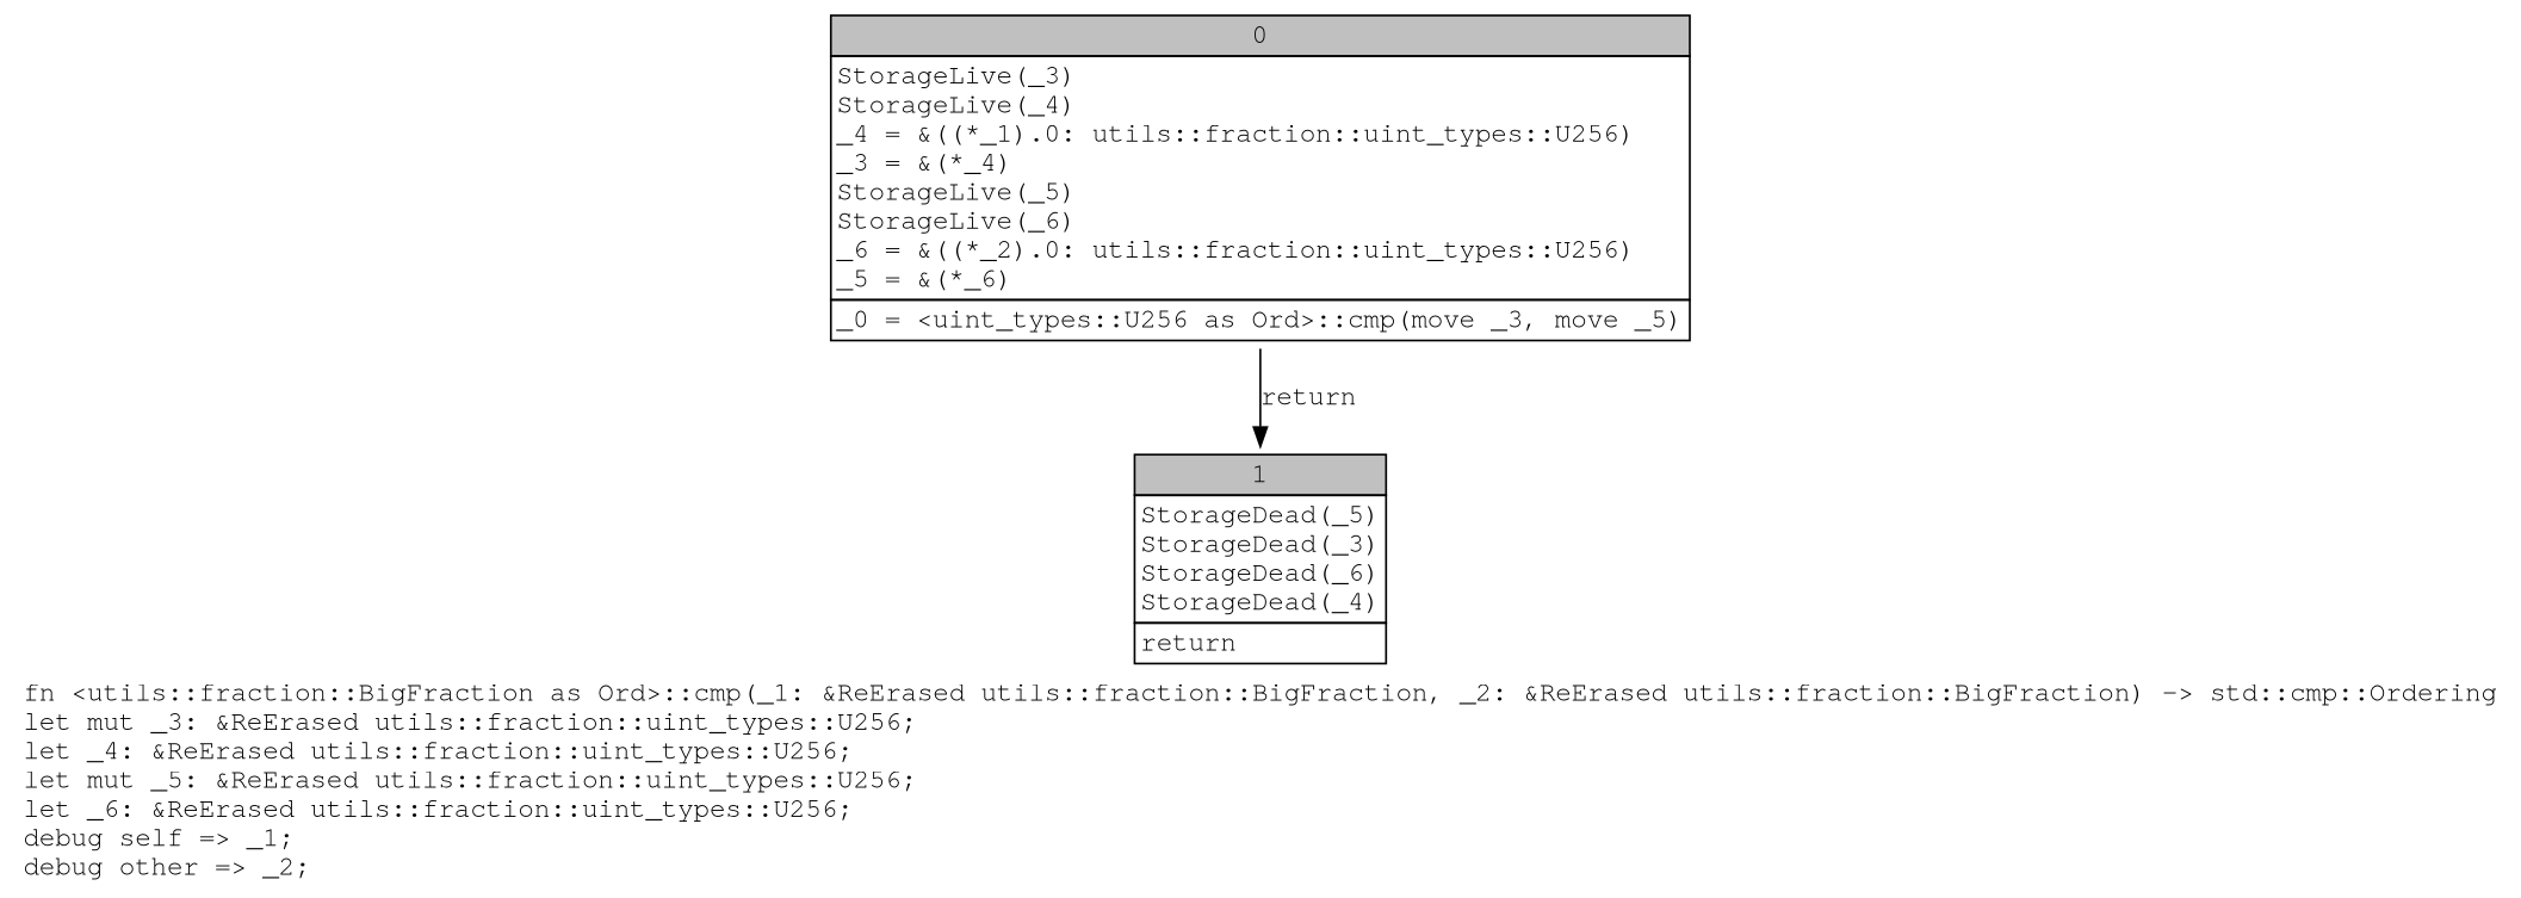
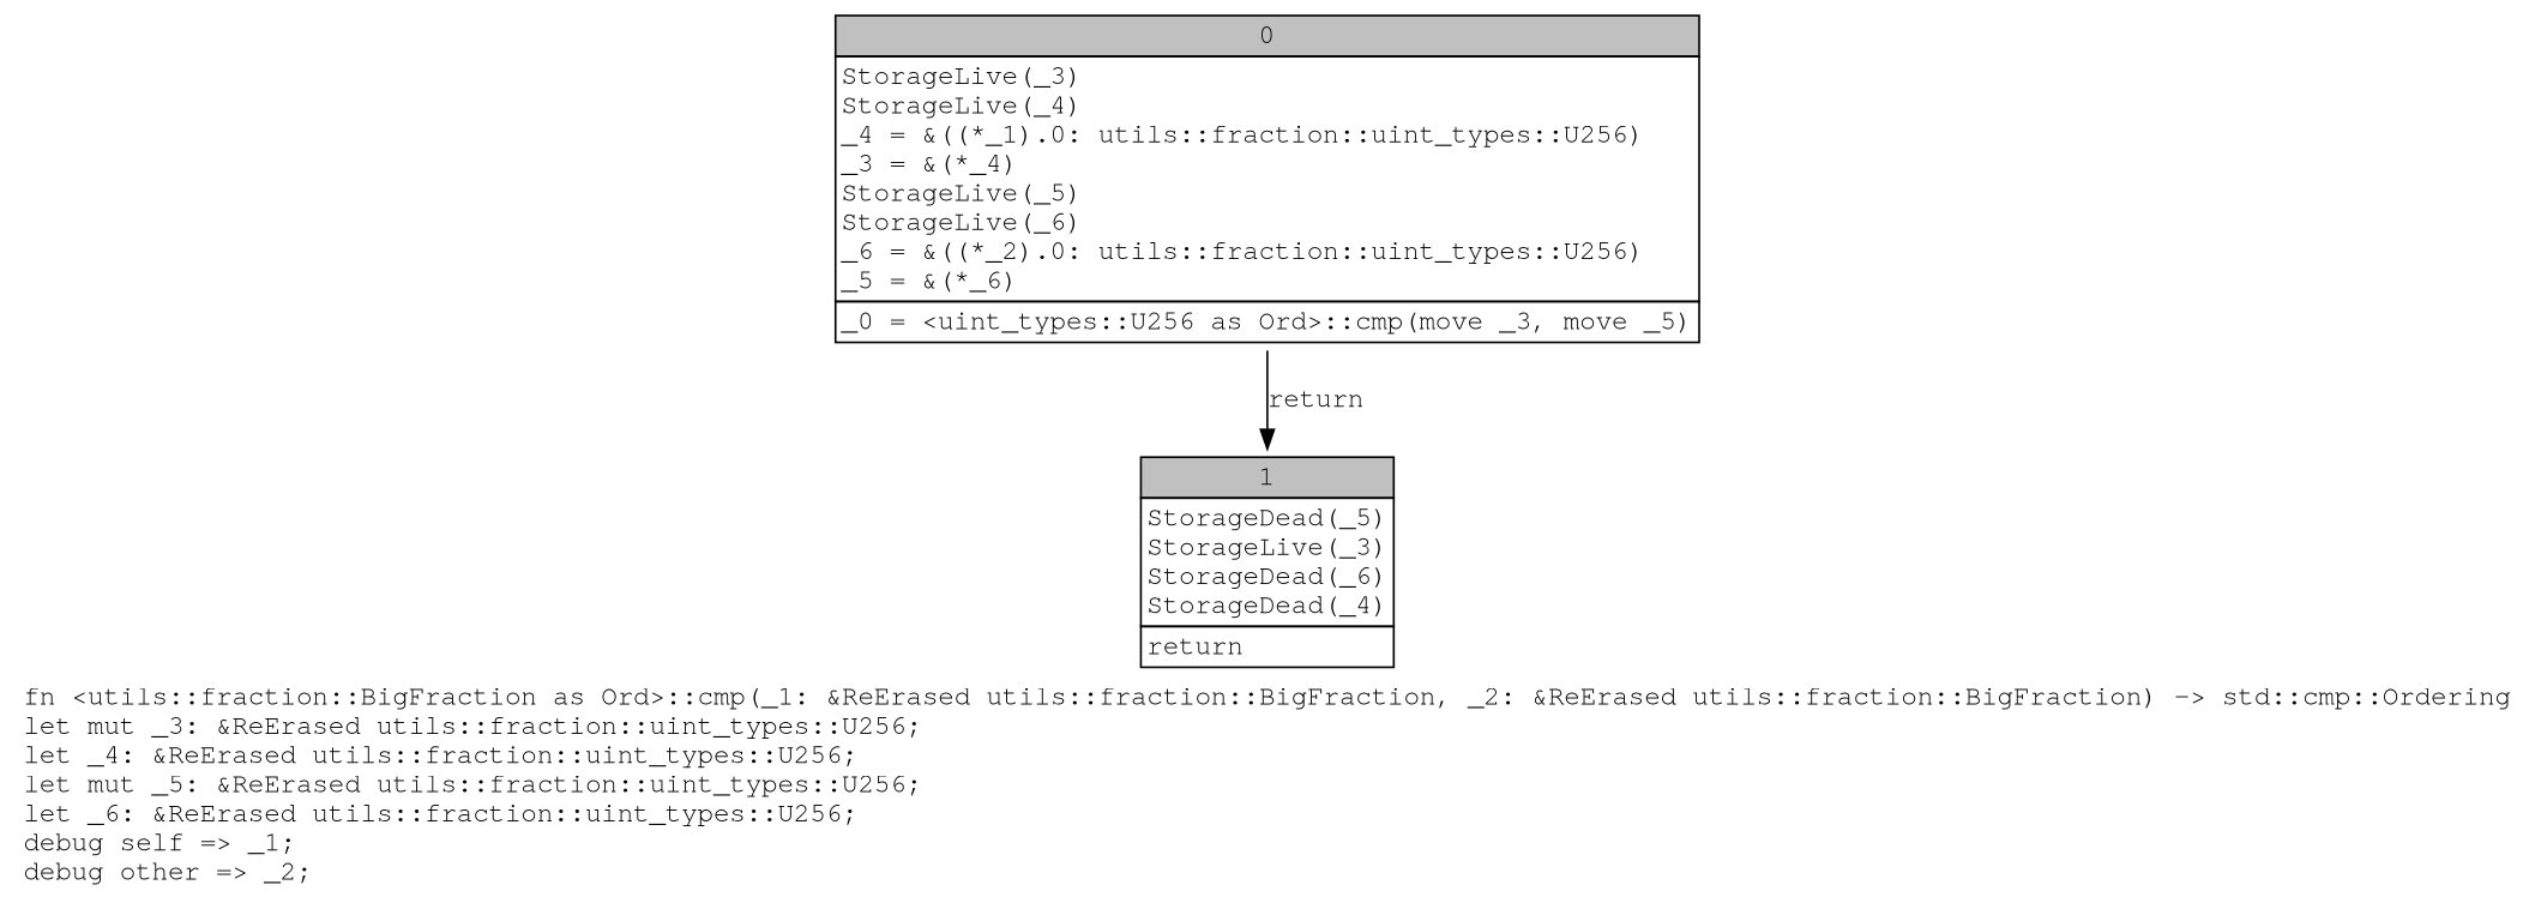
  digraph {
    fontname="Courier, monospace"
    label=<fn &lt;utils::fraction::BigFraction as Ord&gt;::cmp(_1: &amp;ReErased utils::fraction::BigFraction, _2: &amp;ReErased utils::fraction::BigFraction) -&gt; std::cmp::Ordering<br align="left"/>let mut _3: &amp;ReErased utils::fraction::uint_types::U256;<br align="left"/>let _4: &amp;ReErased utils::fraction::uint_types::U256;<br align="left"/>let mut _5: &amp;ReErased utils::fraction::uint_types::U256;<br align="left"/>let _6: &amp;ReErased utils::fraction::uint_types::U256;<br align="left"/>debug self =&gt; _1;<br align="left"/>debug other =&gt; _2;<br align="left"/>>
    node [fontname="Courier, monospace" shape=none]
    n1 [label=<<table border="0" cellborder="1" cellspacing="0"><tr><td bgcolor="gray" align="center" colspan="1">0</td></tr><tr><td align="left" balign="left">StorageLive(_3)<br/>StorageLive(_4)<br/>_4 = &amp;((*_1).0: utils::fraction::uint_types::U256)<br/>_3 = &amp;(*_4)<br/>StorageLive(_5)<br/>StorageLive(_6)<br/>_6 = &amp;((*_2).0: utils::fraction::uint_types::U256)<br/>_5 = &amp;(*_6)<br/></td></tr><tr><td align="left">_0 = &lt;uint_types::U256 as Ord&gt;::cmp(move _3, move _5)</td></tr></table>>]
-   n2 [label=<<table border="0" cellborder="1" cellspacing="0"><tr><td bgcolor="gray" align="center" colspan="1">1</td></tr><tr><td align="left" balign="left">StorageDead(_5)<br/>StorageDead(_3)<br/>StorageDead(_6)<br/>StorageDead(_4)<br/></td></tr><tr><td align="left">return</td></tr></table>>]
+   n2 [label=<<table border="0" cellborder="1" cellspacing="0"><tr><td bgcolor="gray" align="center" colspan="1">1</td></tr><tr><td align="left" balign="left">StorageDead(_5)<br/>StorageLive(_3)<br/>StorageDead(_6)<br/>StorageDead(_4)<br/></td></tr><tr><td align="left">return</td></tr></table>>]
    n1 -> n2 [fontname="Courier, monospace" label=return]
  }
